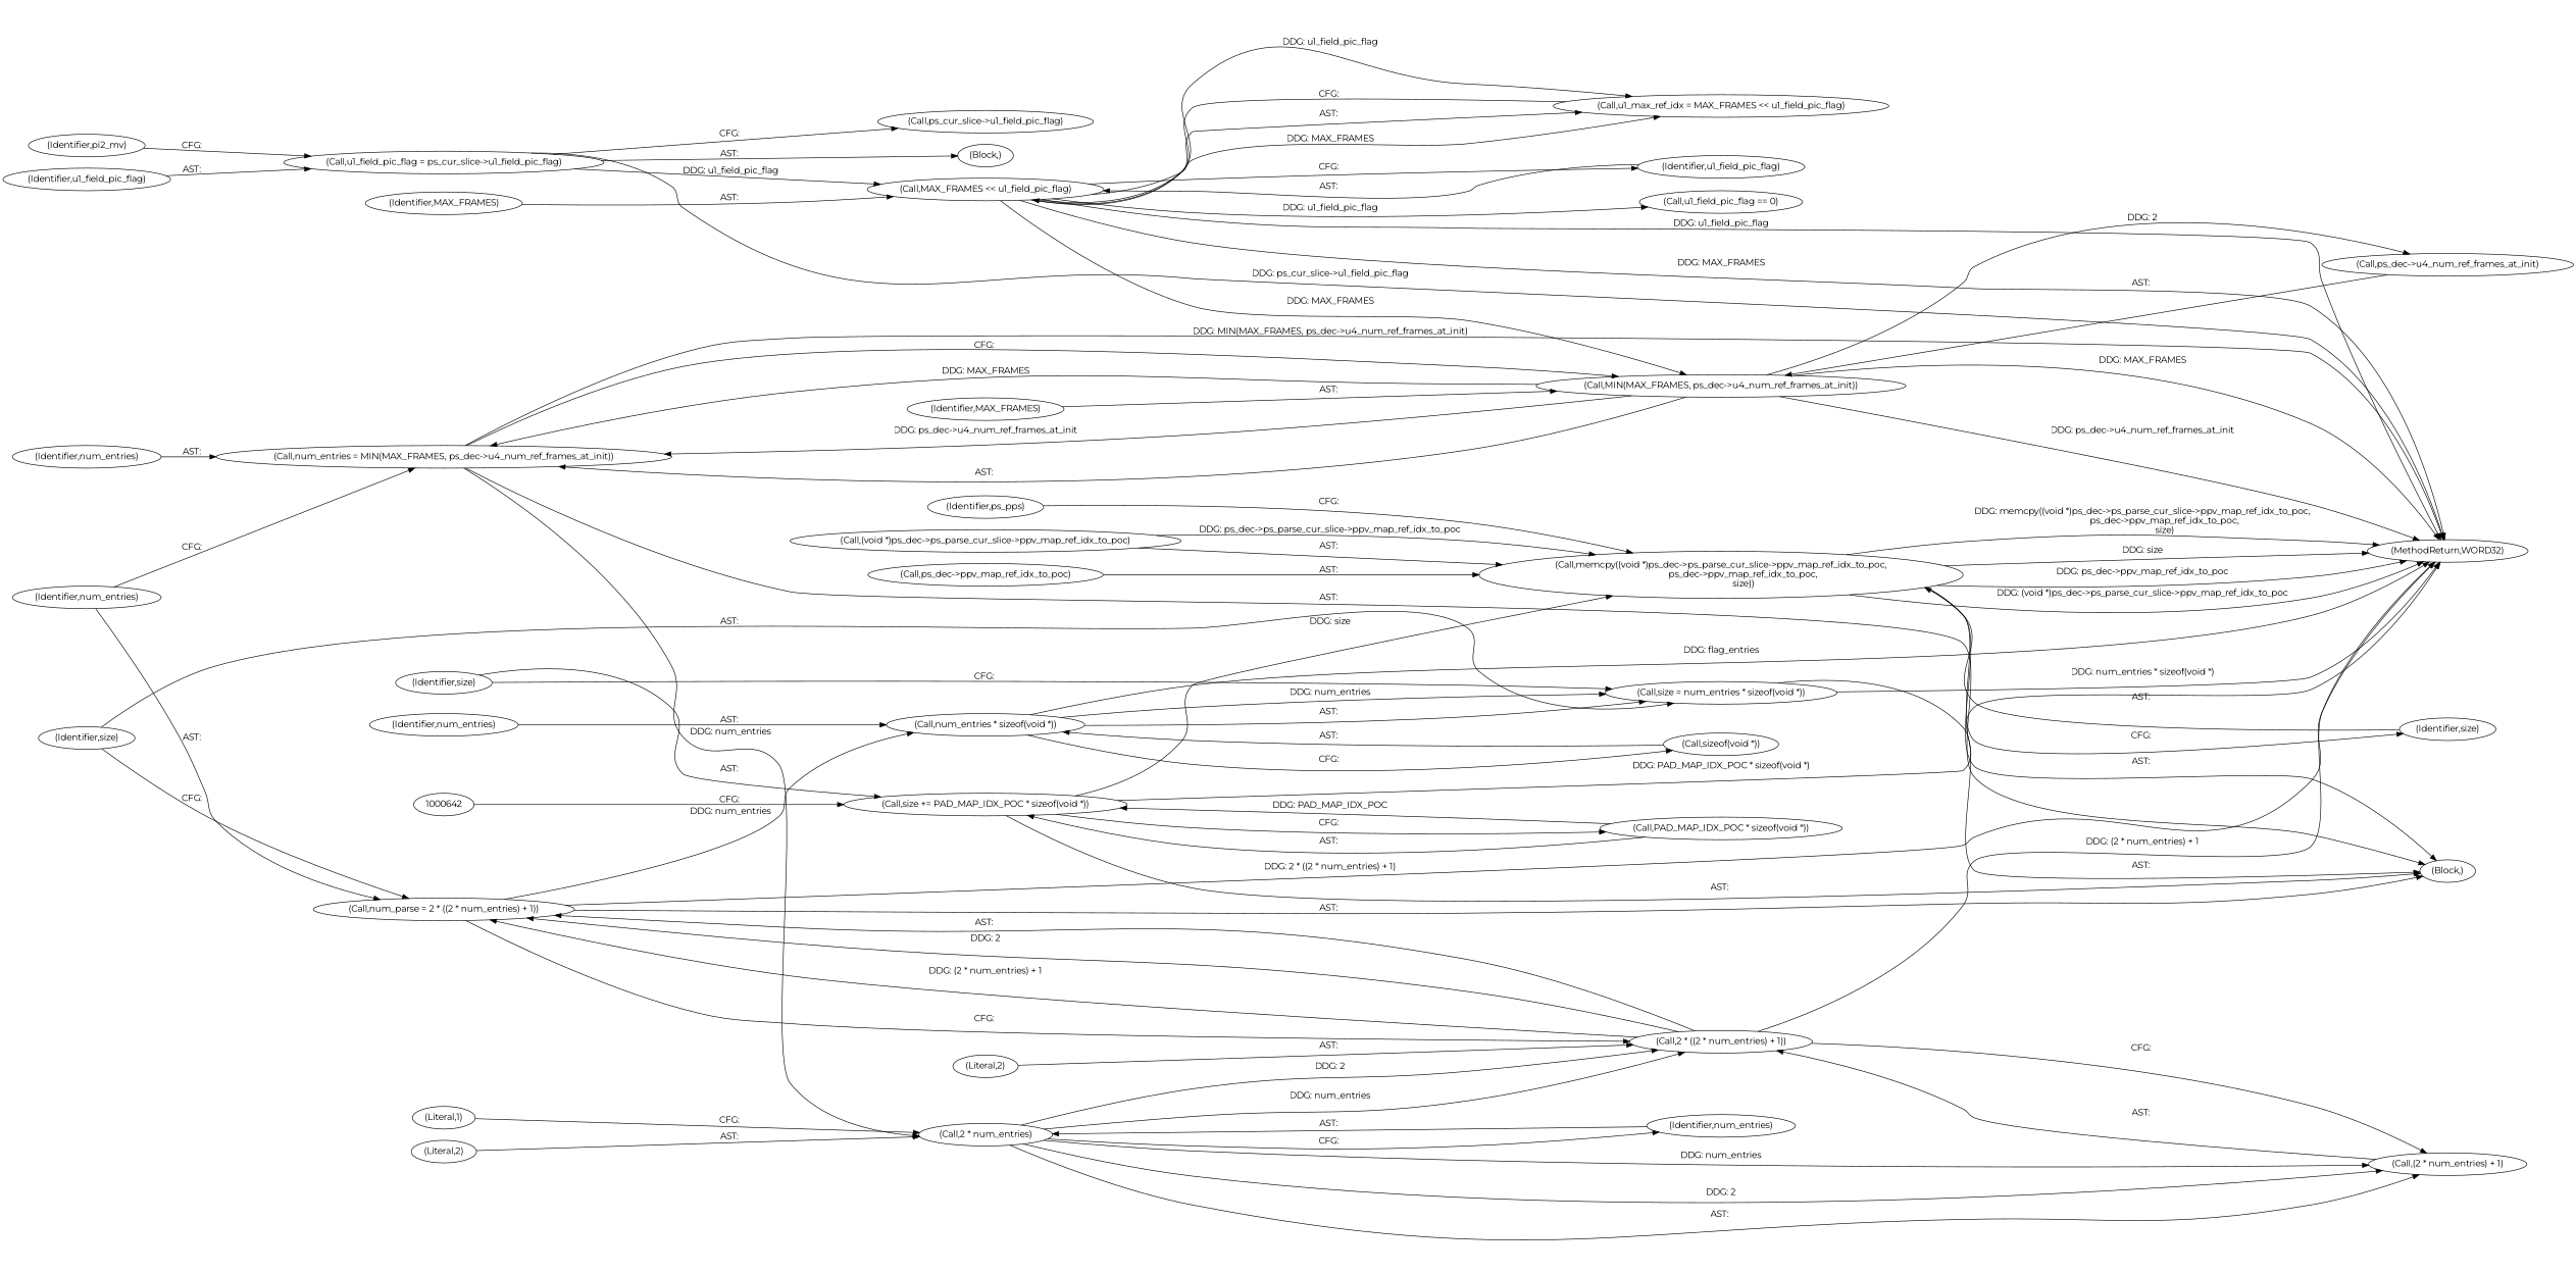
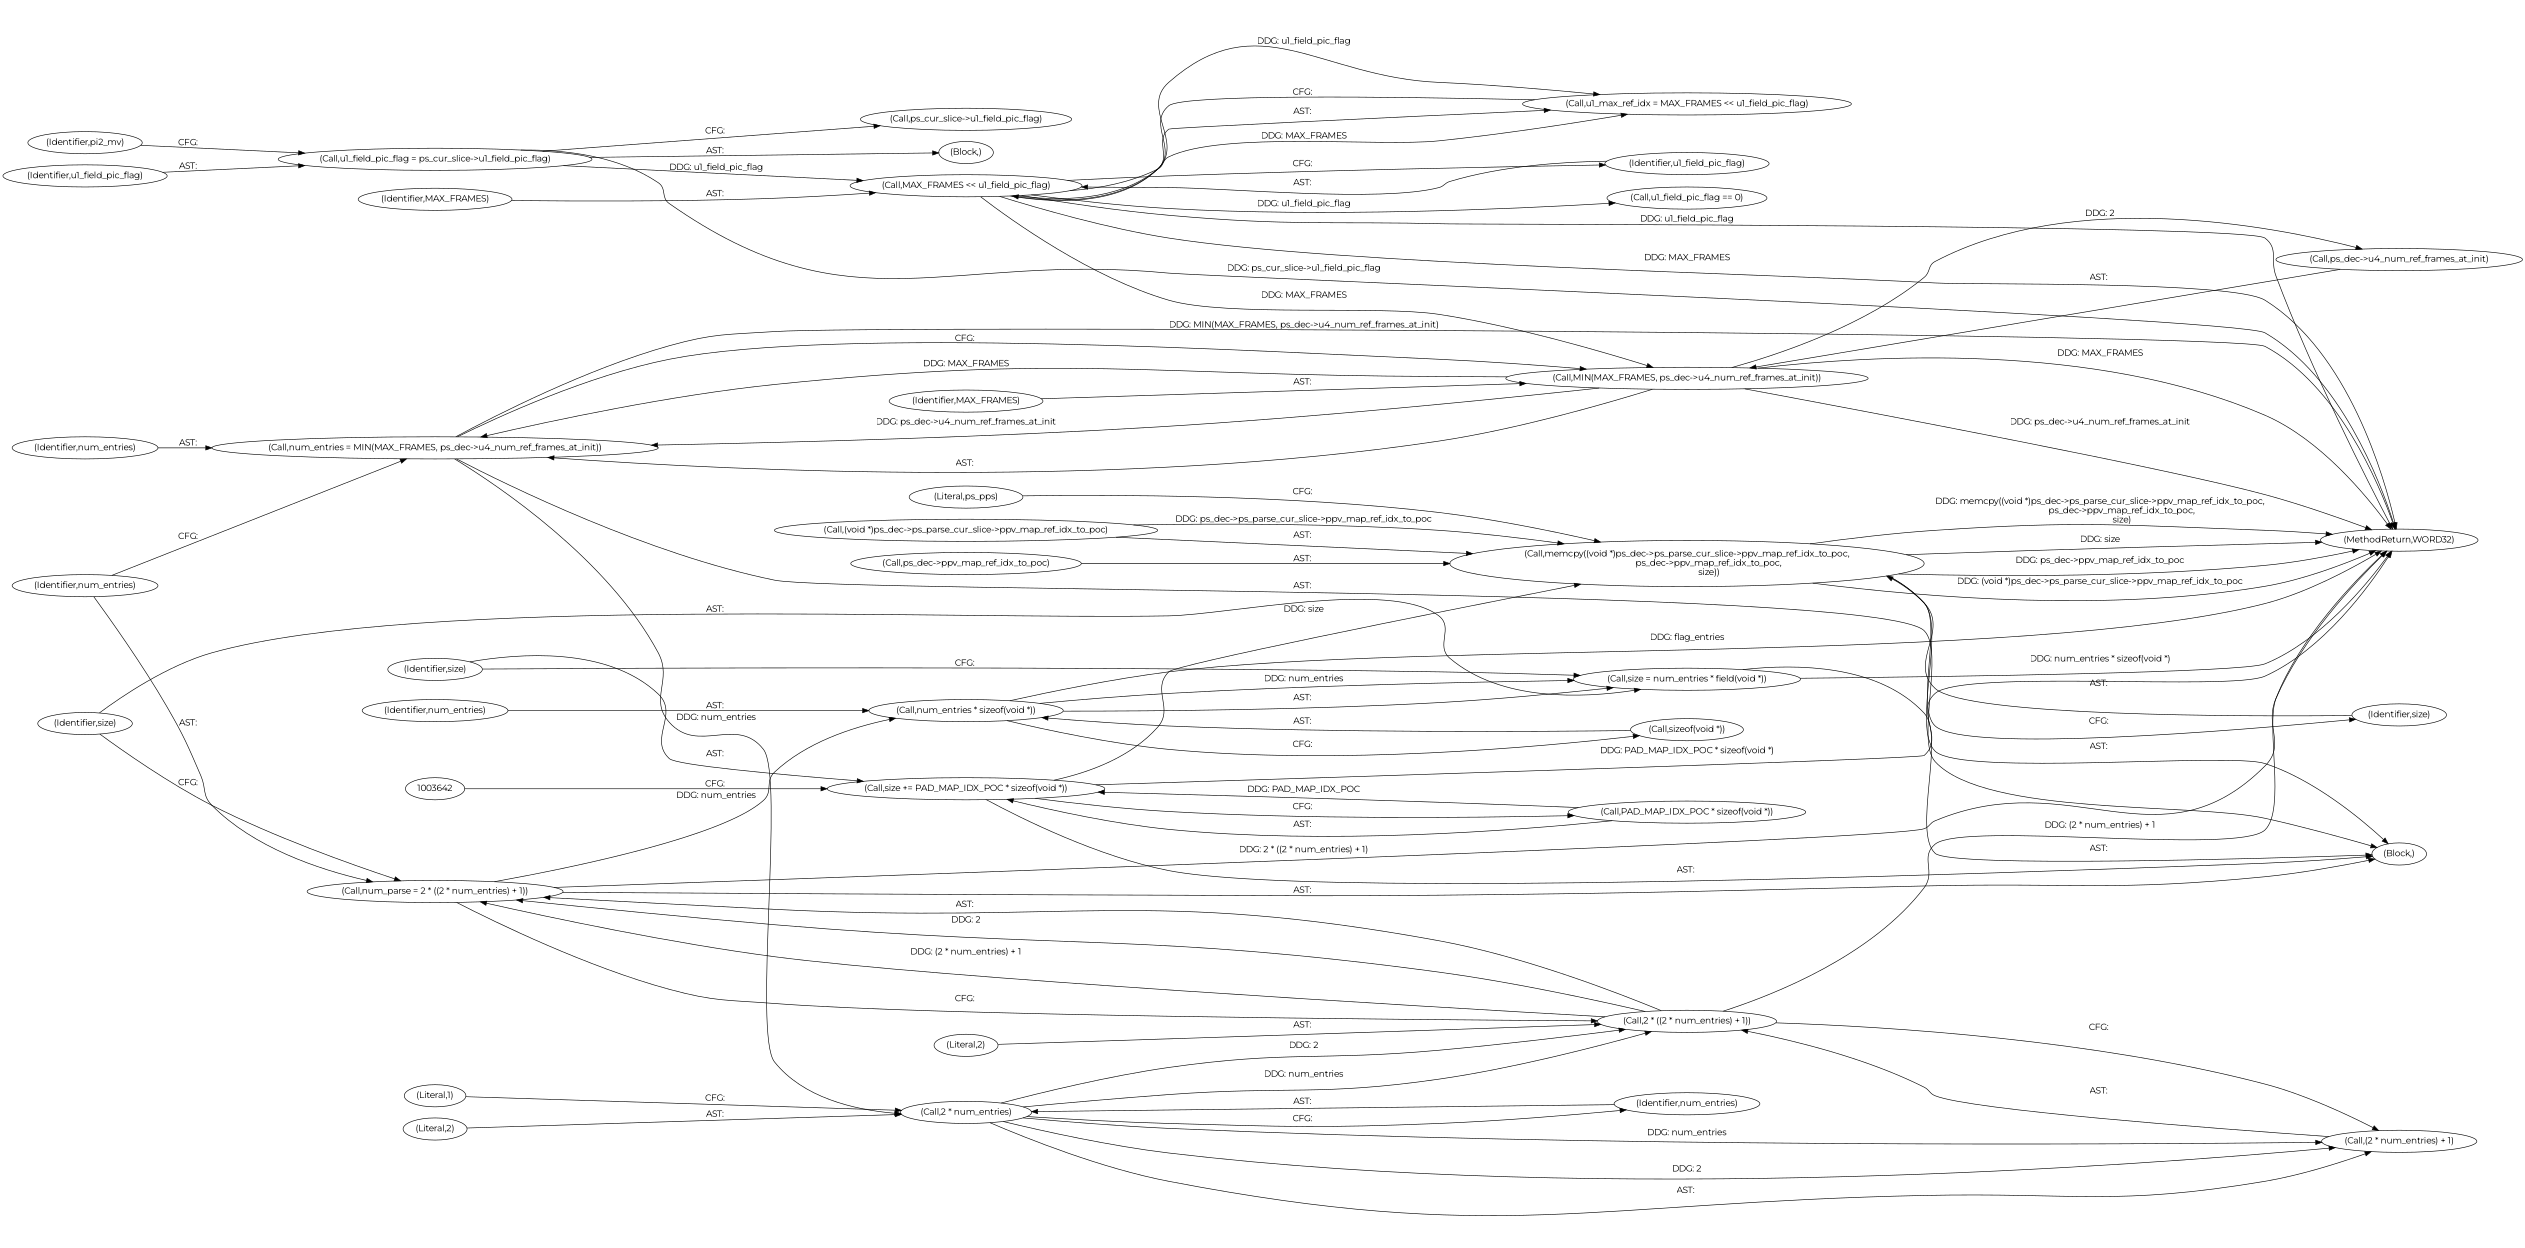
  digraph {
    fontname=Montserrat
    rankdir=LR
    node [fontname=Montserrat]
    edge [fontname=Montserrat]
-   n1 [label="(Call,size = num_entries * sizeof(void *))"]
+   n1 [label="(Call,size = num_entries * field(void *))"]
    n2 [label="(Block,)"]
    n3 [label="(MethodReturn,WORD32)"]
    n4 [label="(Call,num_entries * sizeof(void *))"]
    n5 [label="(Call,sizeof(void *))"]
    n6 [label="(Call,size += PAD_MAP_IDX_POC * sizeof(void *))"]
    n7 [label="(Call,memcpy((void *)ps_dec->ps_parse_cur_slice->ppv_map_ref_idx_to_poc,\n                   ps_dec->ppv_map_ref_idx_to_poc,\n                   size))"]
    n8 [label="(Call,PAD_MAP_IDX_POC * sizeof(void *))"]
    n9 [label="(Call,num_parse = 2 * ((2 * num_entries) + 1))"]
    n10 [label="(Call,2 * ((2 * num_entries) + 1))"]
    n11 [label="(Call,(2 * num_entries) + 1)"]
    n12 [label="(Call,2 * num_entries)"]
    n13 [label="(Identifier,num_entries)"]
    n14 [label="(Call,num_entries = MIN(MAX_FRAMES, ps_dec->u4_num_ref_frames_at_init))"]
    n15 [label="(Call,MIN(MAX_FRAMES, ps_dec->u4_num_ref_frames_at_init))"]
    n16 [label="(Call,ps_dec->u4_num_ref_frames_at_init)"]
    n17 [label="(Call,MAX_FRAMES << u1_field_pic_flag)"]
    n18 [label="(Call,u1_max_ref_idx = MAX_FRAMES << u1_field_pic_flag)"]
    n19 [label="(Identifier,u1_field_pic_flag)"]
    n20 [label="(Call,u1_field_pic_flag == 0)"]
    n21 [label="(Call,u1_field_pic_flag = ps_cur_slice->u1_field_pic_flag)"]
    n22 [label="(Call,ps_cur_slice->u1_field_pic_flag)"]
    n23 [label="(Block,)"]
    n24 [label="(Identifier,size)"]
    n25 [label="(Literal,2)"]
    n26 [label="(Identifier,num_entries)"]
    n27 [label="(Identifier,pi2_mv)"]
-   n28 [label="(Identifier,ps_pps)"]
+   n28 [label="(Literal,ps_pps)"]
    n29 [label="(Literal,2)"]
    n30 [label="(Identifier,u1_field_pic_flag)"]
    n31 [label="(Literal,1)"]
    n32 [label="(Identifier,MAX_FRAMES)"]
    n33 [label="(Identifier,size)"]
    n34 [label="(Call,ps_dec->ppv_map_ref_idx_to_poc)"]
    n35 [label="(Identifier,size)"]
    n36 [label="(Identifier,MAX_FRAMES)"]
    n37 [label="(Call,(void *)ps_dec->ps_parse_cur_slice->ppv_map_ref_idx_to_poc)"]
    n38 [label="(Identifier,num_entries)"]
    n39 [label="(Identifier,num_entries)"]
-   1000642
+   1000642 [label=1003642]
    n1 -> n2 [label="AST: "]
    n1 -> n3 [label="DDG: num_entries * sizeof(void *)"]
    n4 -> n1 [label="AST: "]
    n4 -> n1 [label="DDG: num_entries"]
    n4 -> n3 [label="DDG: flag_entries"]
    n4 -> n5 [label="CFG: "]
    n5 -> n4 [label="AST: "]
    n6 -> n2 [label="AST: "]
    n6 -> n3 [label="DDG: PAD_MAP_IDX_POC * sizeof(void *)"]
    n6 -> n7 [label="DDG: size"]
    n6 -> n8 [label="CFG: "]
    n7 -> n2 [label="AST: "]
    n7 -> n3 [label="DDG: (void *)ps_dec->ps_parse_cur_slice->ppv_map_ref_idx_to_poc"]
    n7 -> n3 [label="DDG: memcpy((void *)ps_dec->ps_parse_cur_slice->ppv_map_ref_idx_to_poc,\n                   ps_dec->ppv_map_ref_idx_to_poc,\n                   size)"]
    n7 -> n3 [label="DDG: size"]
    n7 -> n3 [label="DDG: ps_dec->ppv_map_ref_idx_to_poc"]
    n7 -> n24 [label="CFG: "]
    n8 -> n6 [label="AST: "]
    n8 -> n6 [label="DDG: PAD_MAP_IDX_POC"]
    n9 -> n2 [label="AST: "]
    n9 -> n3 [label="DDG: 2 * ((2 * num_entries) + 1)"]
    n9 -> n4 [label="DDG: num_entries"]
    n9 -> n10 [label="CFG: "]
    n10 -> n3 [label="DDG: (2 * num_entries) + 1"]
    n10 -> n9 [label="AST: "]
    n10 -> n9 [label="DDG: 2"]
    n10 -> n9 [label="DDG: (2 * num_entries) + 1"]
    n10 -> n11 [label="CFG: "]
    n11 -> n10 [label="AST: "]
    n12 -> n10 [label="DDG: 2"]
    n12 -> n10 [label="DDG: num_entries"]
    n12 -> n11 [label="AST: "]
    n12 -> n11 [label="DDG: 2"]
    n12 -> n11 [label="DDG: num_entries"]
    n12 -> n13 [label="CFG: "]
    n13 -> n12 [label="AST: "]
    n14 -> n2 [label="AST: "]
    n14 -> n3 [label="DDG: MIN(MAX_FRAMES, ps_dec->u4_num_ref_frames_at_init)"]
    n14 -> n12 [label="DDG: num_entries"]
    n14 -> n15 [label="CFG: "]
    n15 -> n3 [label="DDG: ps_dec->u4_num_ref_frames_at_init"]
    n15 -> n3 [label="DDG: MAX_FRAMES"]
    n15 -> n14 [label="AST: "]
    n15 -> n14 [label="DDG: MAX_FRAMES"]
    n15 -> n14 [label="DDG: ps_dec->u4_num_ref_frames_at_init"]
    n15 -> n16 [label="DDG: 2"]
    n16 -> n15 [label="AST: "]
    n17 -> n3 [label="DDG: MAX_FRAMES"]
    n17 -> n3 [label="DDG: u1_field_pic_flag"]
    n17 -> n15 [label="DDG: MAX_FRAMES"]
    n17 -> n18 [label="AST: "]
    n17 -> n18 [label="DDG: MAX_FRAMES"]
    n17 -> n18 [label="DDG: u1_field_pic_flag"]
    n17 -> n19 [label="CFG: "]
    n17 -> n20 [label="DDG: u1_field_pic_flag"]
    n18 -> n17 [label="CFG: "]
    n19 -> n17 [label="AST: "]
    n21 -> n3 [label="DDG: ps_cur_slice->u1_field_pic_flag"]
    n21 -> n17 [label="DDG: u1_field_pic_flag"]
    n21 -> n22 [label="CFG: "]
    n21 -> n23 [label="AST: "]
    n24 -> n7 [label="AST: "]
    n25 -> n12 [label="AST: "]
    n26 -> n9 [label="AST: "]
    n26 -> n14 [label="CFG: "]
    n27 -> n21 [label="CFG: "]
    n28 -> n7 [label="CFG: "]
    n29 -> n10 [label="AST: "]
    n30 -> n21 [label="AST: "]
    n31 -> n12 [label="CFG: "]
    n32 -> n17 [label="AST: "]
    n33 -> n1 [label="CFG: "]
    n33 -> n6 [label="AST: "]
    n34 -> n7 [label="AST: "]
    n35 -> n1 [label="AST: "]
    n35 -> n9 [label="CFG: "]
    n36 -> n15 [label="AST: "]
    n37 -> n7 [label="AST: "]
    n37 -> n7 [label="DDG: ps_dec->ps_parse_cur_slice->ppv_map_ref_idx_to_poc"]
    n38 -> n14 [label="AST: "]
    n39 -> n4 [label="AST: "]
    1000642 -> n6 [label="CFG: "]
  }
